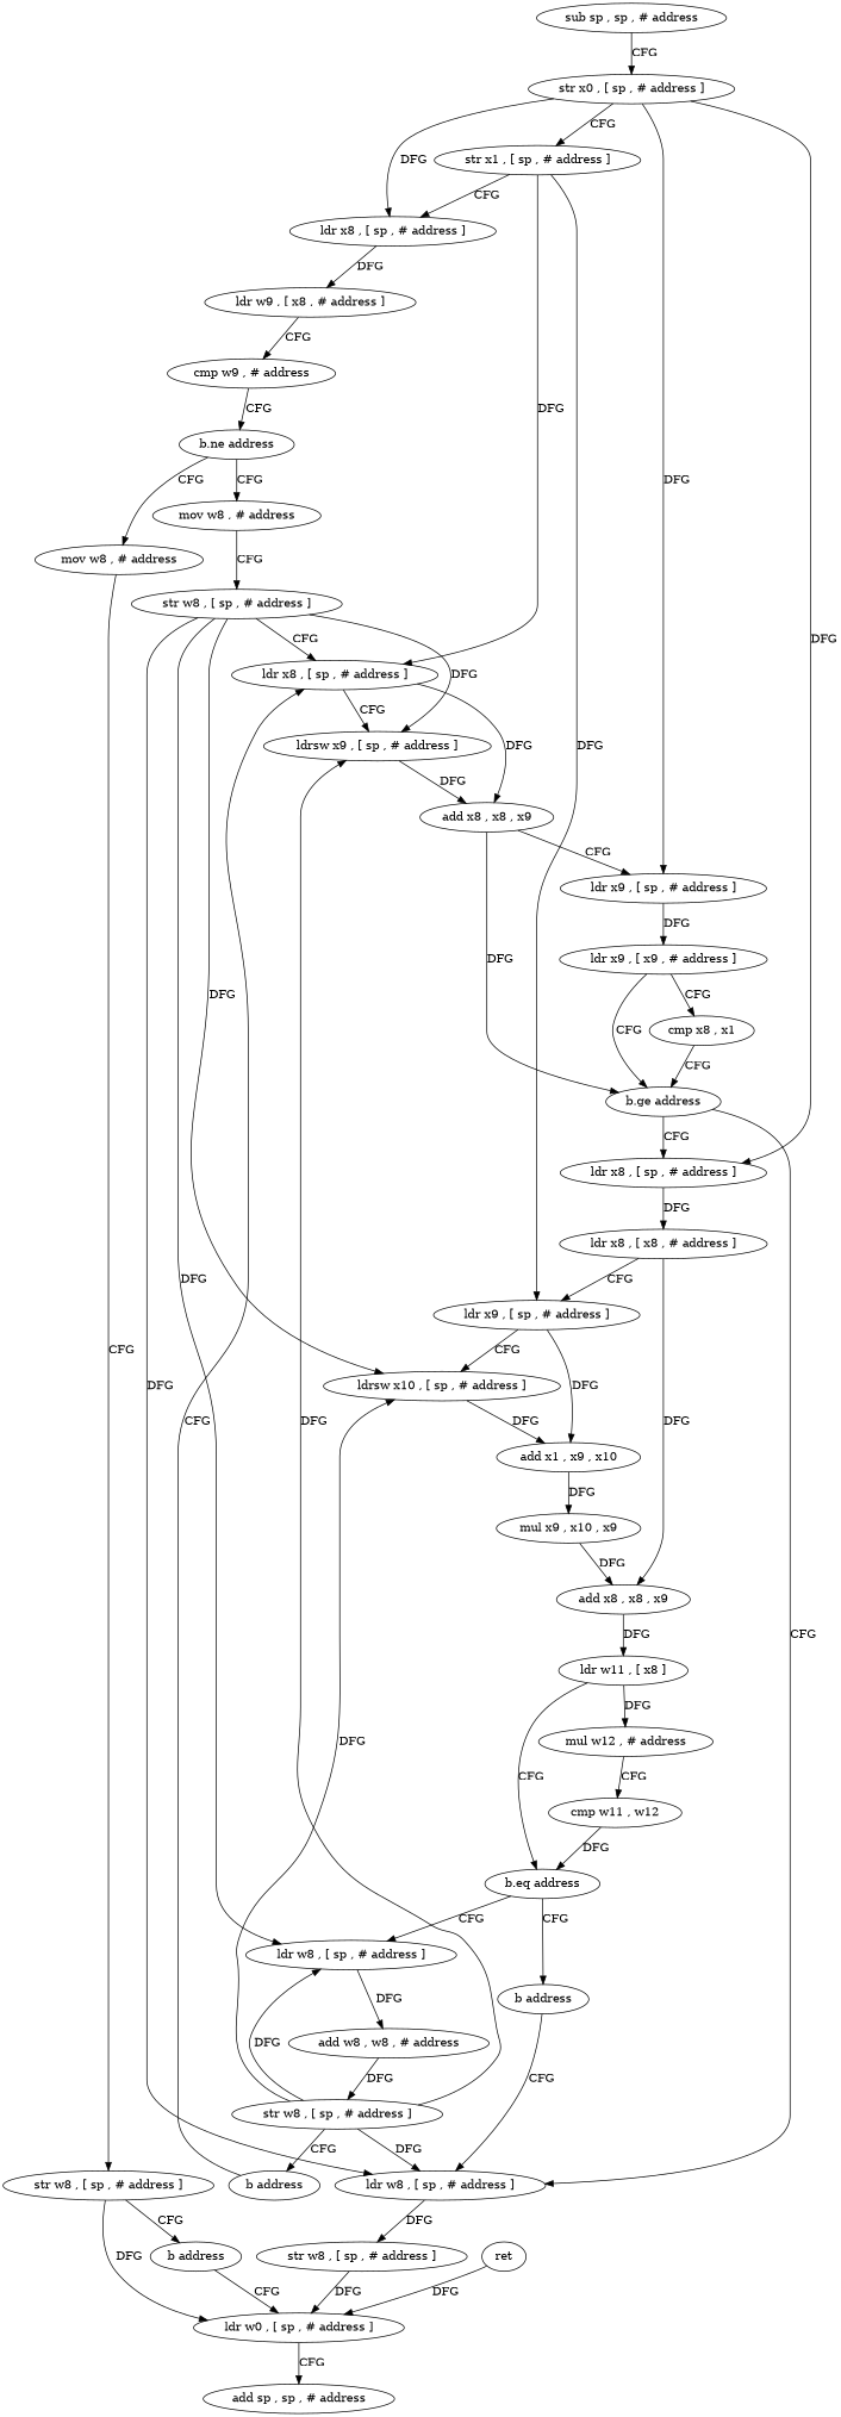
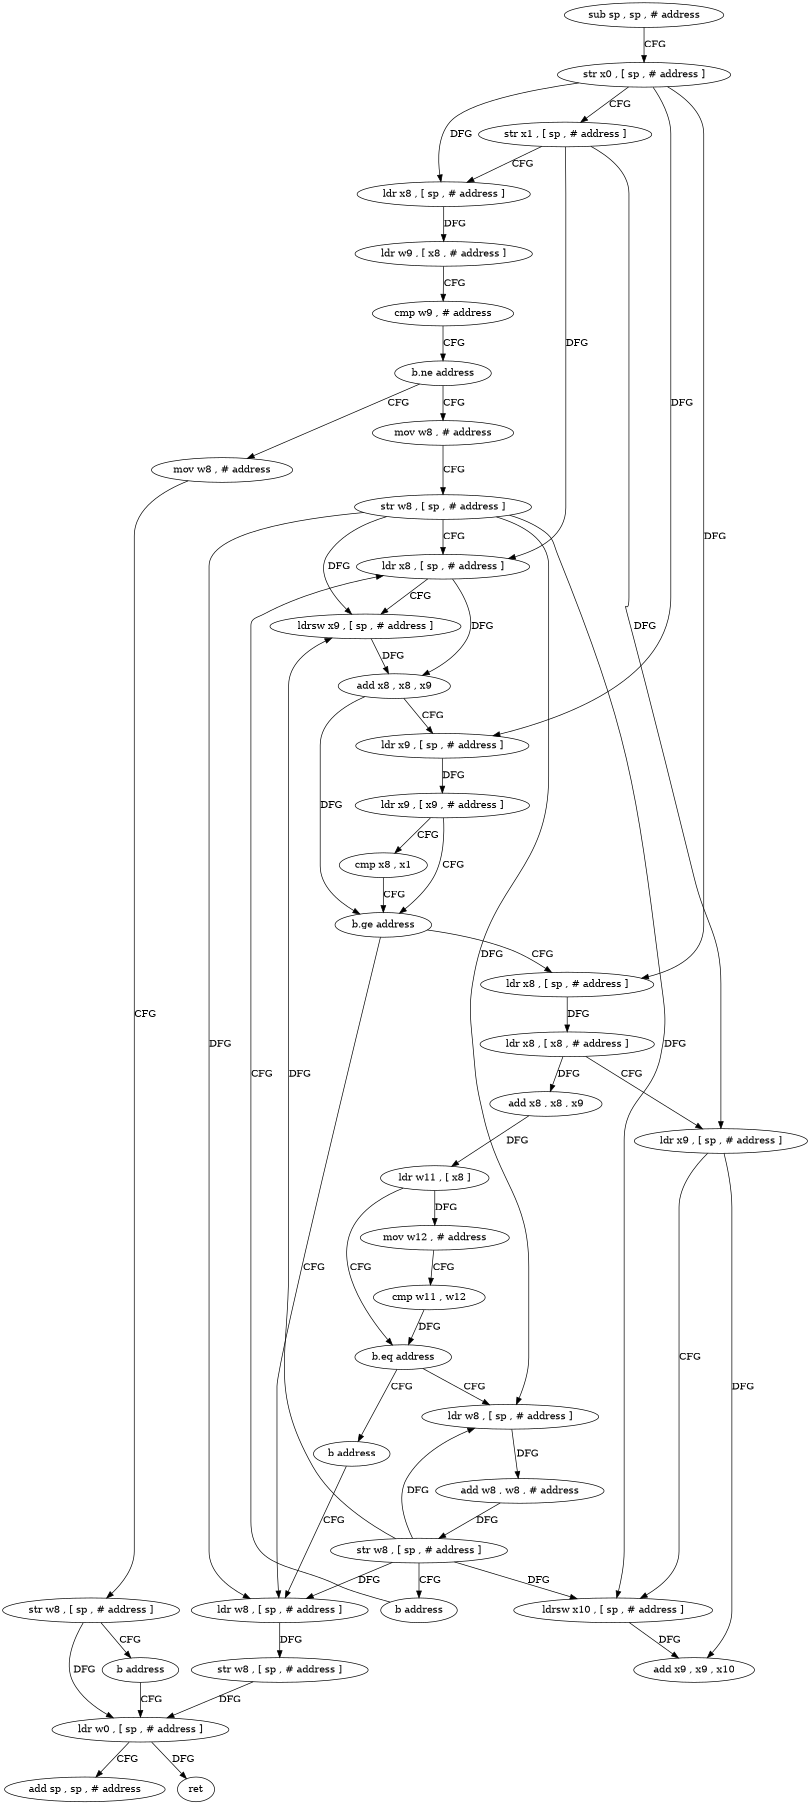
  digraph {
    n1 [label="sub sp , sp , # address"]
    n2 [label="str x0 , [ sp , # address ]"]
    n3 [label="str x1 , [ sp , # address ]"]
    n4 [label="ldr x8 , [ sp , # address ]"]
    n5 [label="ldr x8 , [ sp , # address ]"]
    n6 [label="ldr x9 , [ sp , # address ]"]
    n7 [label="ldr x8 , [ sp , # address ]"]
    n8 [label="ldr x9 , [ sp , # address ]"]
    n9 [label="ldr w9 , [ x8 , # address ]"]
    n10 [label="ldr x8 , [ x8 , # address ]"]
    n11 [label="ldr x9 , [ x9 , # address ]"]
    n12 [label="ldrsw x9 , [ sp , # address ]"]
    n13 [label="add x8 , x8 , x9"]
    n14 [label="ldrsw x10 , [ sp , # address ]"]
-   n15 [label="add x1 , x9 , x10"]
+   n15 [label="add x9 , x9 , x10"]
    n16 [label="cmp w9 , # address"]
    n17 [label="b.ne address"]
    n18 [label="mov w8 , # address"]
    n19 [label="mov w8 , # address"]
    n20 [label="str w8 , [ sp , # address ]"]
    n21 [label="str w8 , [ sp , # address ]"]
    n22 [label="ldr w8 , [ sp , # address ]"]
    n23 [label="ldr w8 , [ sp , # address ]"]
    n24 [label="b address"]
    n25 [label="ldr w0 , [ sp , # address ]"]
    n26 [label="str w8 , [ sp , # address ]"]
    n27 [label="add w8 , w8 , # address"]
    n28 [label="b.ge address"]
    n29 [label="add sp , sp , # address"]
    n30 [label=ret]
    n31 [label="add x8 , x8 , x9"]
    n32 [label="ldr w11 , [ x8 ]"]
-   n33 [label="mul x9 , x10 , x9"]
-   n34 [label="mul w12 , # address"]
+   n34 [label="mov w12 , # address"]
    n35 [label="b.eq address"]
    n36 [label="cmp w11 , w12"]
    n37 [label="b address"]
    n38 [label="str w8 , [ sp , # address ]"]
    n39 [label="b address"]
    n40 [label="cmp x8 , x1"]
    n1 -> n2 [label=CFG]
    n2 -> n3 [label=CFG]
    n2 -> n4 [label=DFG]
    n2 -> n5 [label=DFG]
    n2 -> n6 [label=DFG]
    n3 -> n4 [label=CFG]
    n3 -> n7 [label=DFG]
    n3 -> n8 [label=DFG]
    n4 -> n9 [label=DFG]
    n5 -> n10 [label=DFG]
    n6 -> n11 [label=DFG]
    n7 -> n12 [label=CFG]
    n7 -> n13 [label=DFG]
    n8 -> n14 [label=CFG]
    n8 -> n15 [label=DFG]
    n9 -> n16 [label=CFG]
    n10 -> n8 [label=CFG]
    n10 -> n31 [label=DFG]
    n11 -> n28 [label=CFG]
    n11 -> n40 [label=CFG]
    n12 -> n13 [label=DFG]
    n13 -> n6 [label=CFG]
    n13 -> n28 [label=DFG]
    n14 -> n15 [label=DFG]
-   n15 -> n33 [label=DFG]
    n16 -> n17 [label=CFG]
    n17 -> n18 [label=CFG]
    n17 -> n19 [label=CFG]
    n18 -> n20 [label=CFG]
    n19 -> n21 [label=CFG]
    n20 -> n7 [label=CFG]
    n20 -> n12 [label=DFG]
    n20 -> n14 [label=DFG]
    n20 -> n22 [label=DFG]
    n20 -> n23 [label=DFG]
    n21 -> n24 [label=CFG]
    n21 -> n25 [label=DFG]
    n22 -> n26 [label=DFG]
    n23 -> n27 [label=DFG]
    n24 -> n25 [label=CFG]
    n25 -> n29 [label=CFG]
-   n30 -> n25 [label=DFG]
+   n25 -> n30 [label=DFG]
    n26 -> n25 [label=DFG]
    n27 -> n38 [label=DFG]
    n28 -> n5 [label=CFG]
    n28 -> n22 [label=CFG]
    n31 -> n32 [label=DFG]
    n32 -> n34 [label=DFG]
    n32 -> n35 [label=CFG]
-   n33 -> n31 [label=DFG]
    n34 -> n36 [label=CFG]
    n35 -> n23 [label=CFG]
    n35 -> n37 [label=CFG]
    n36 -> n35 [label=DFG]
    n37 -> n22 [label=CFG]
    n38 -> n12 [label=DFG]
    n38 -> n14 [label=DFG]
    n38 -> n22 [label=DFG]
    n38 -> n23 [label=DFG]
    n38 -> n39 [label=CFG]
    n39 -> n7 [label=CFG]
    n40 -> n28 [label=CFG]
  }
